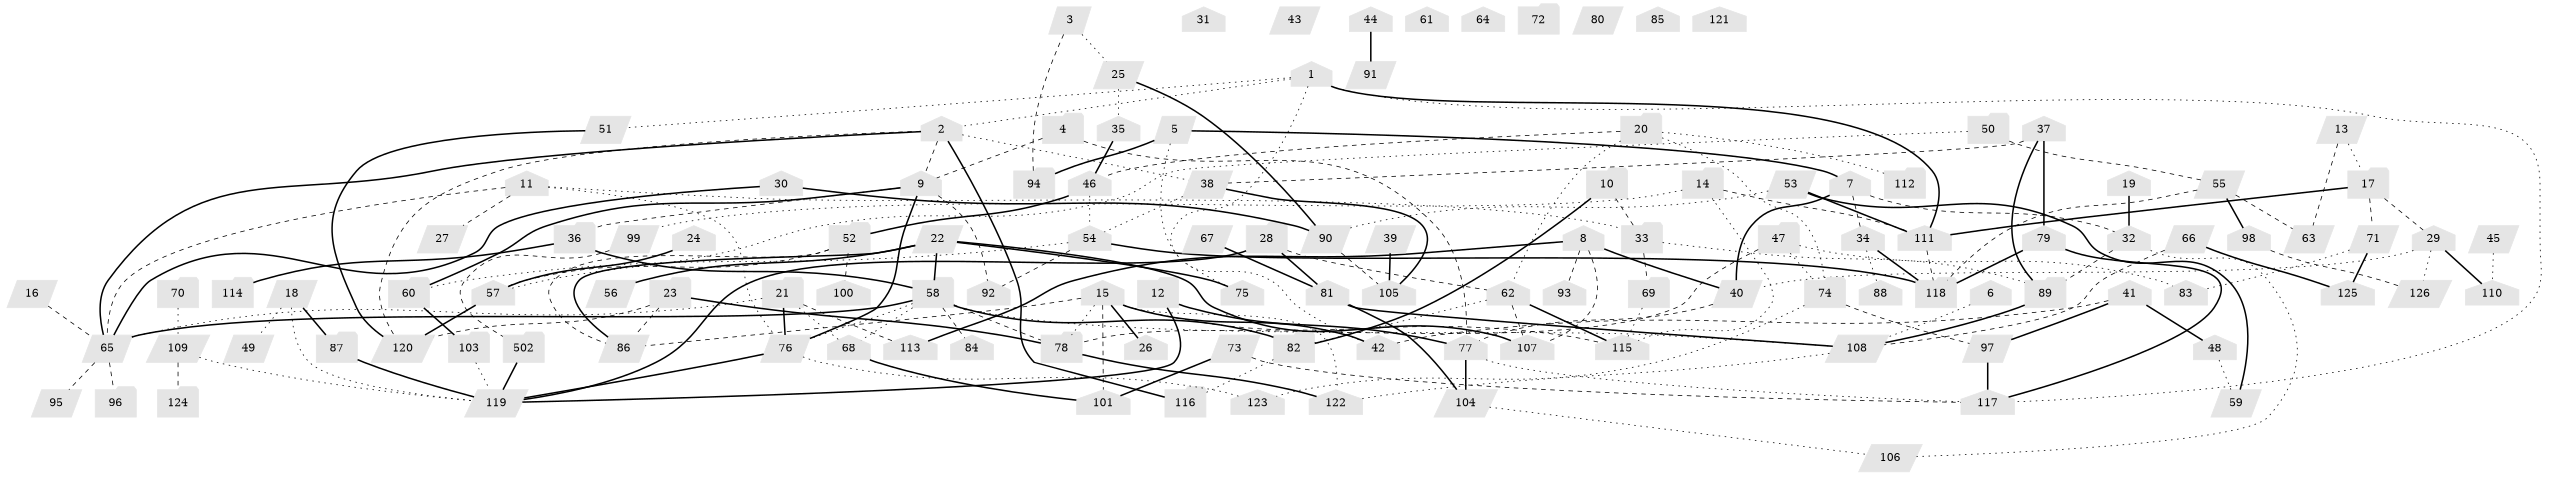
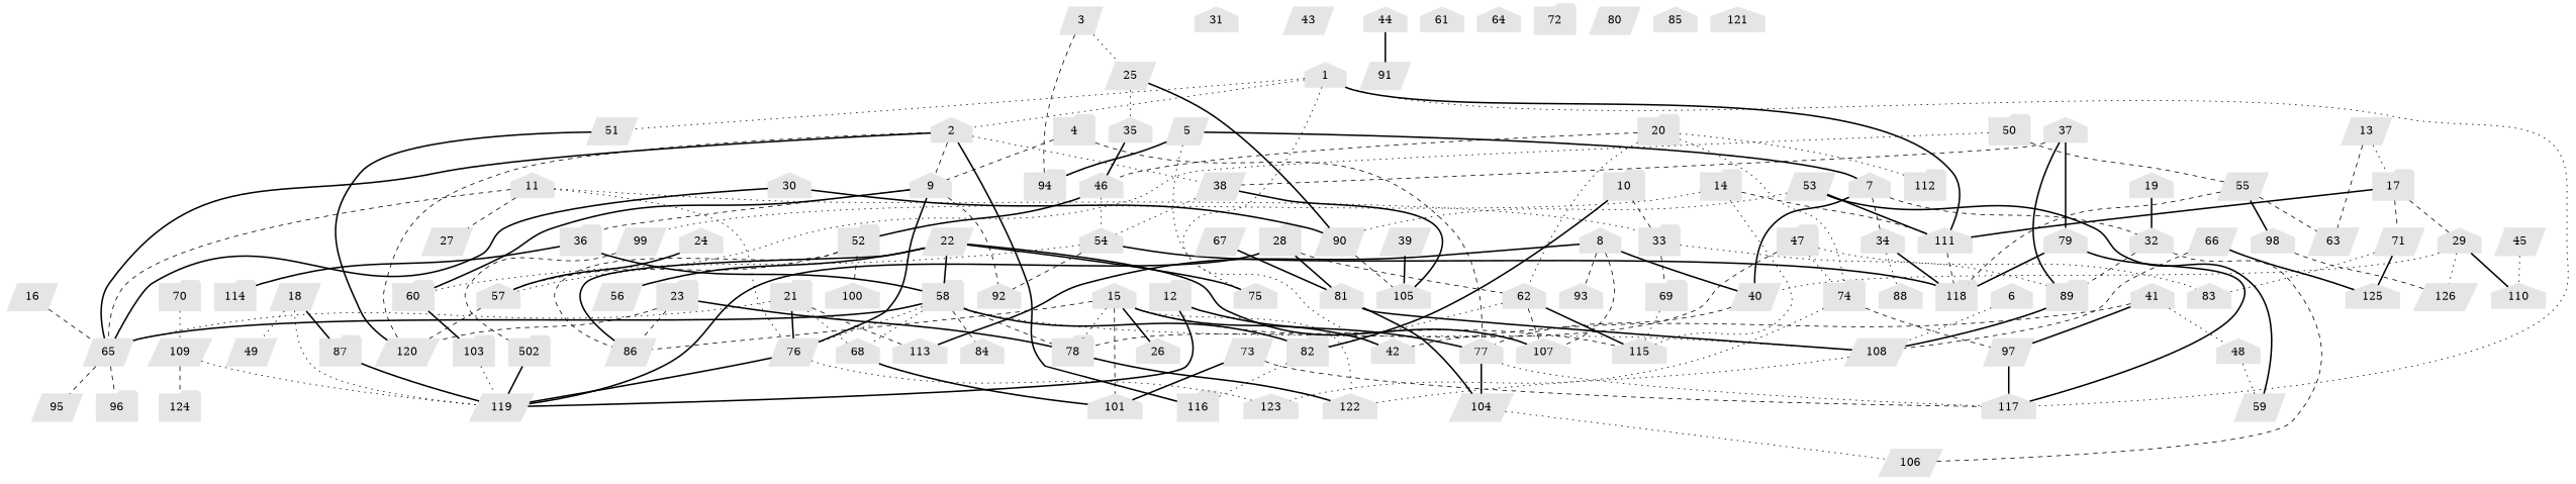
  graph {
    node [color=gray90 shape=house style=filled]
    edge [style=bold]
    1
    2
    51 [shape=parallelogram]
    75
    111
    117
    9
    38 [shape=parallelogram]
    65 [shape=parallelogram]
    116 [shape=folder]
    120 [shape=parallelogram]
    118 [shape=folder]
    36 [shape=folder]
    60 [shape=folder]
    76 [shape=parallelogram]
    92
    54
    105
    95 [shape=parallelogram]
    96 [shape=folder]
    3 [shape=parallelogram]
    25 [shape=parallelogram]
    94 [shape=folder]
    35
    90 [shape=parallelogram]
    4 [shape=folder]
    77
    104 [shape=parallelogram]
    5 [shape=parallelogram]
    7
    42
    32
    34
    40 [shape=parallelogram]
    108 [shape=parallelogram]
    6
    122
    89 [shape=folder]
    106 [shape=parallelogram]
    88
    8
    93
    107
    113
    58 [shape=folder]
    114 [shape=folder]
    103 [shape=folder]
    119 [shape=parallelogram]
    123
    10 [shape=folder]
    33 [shape=folder]
    82 [shape=folder]
    69 [shape=folder]
    11
    27 [shape=parallelogram]
    12 [shape=folder]
    13 [shape=parallelogram]
    17 [shape=folder]
    63 [shape=parallelogram]
    29
    71 [shape=parallelogram]
    49 [shape=parallelogram]
    14 [shape=folder]
    99 [shape=parallelogram]
    115
    n66 [label=502 shape=folder]
    15
    26
    78 [shape=folder]
    86 [shape=parallelogram]
    101
    16 [shape=parallelogram]
    110
    126 [shape=parallelogram]
    83
    125
    18 [shape=parallelogram]
    87 [shape=folder]
    19
    20 [shape=folder]
    46
    62
    74 [shape=folder]
    112 [shape=folder]
    52 [shape=folder]
    97 [shape=parallelogram]
    21 [shape=folder]
    68
    22 [shape=parallelogram]
    56 [shape=parallelogram]
    84
    23 [shape=folder]
    24
    57
    28 [shape=folder]
    81
    30
    31
    37
    79
    39 [shape=parallelogram]
    41
    48
    59 [shape=parallelogram]
    43 [shape=parallelogram]
    91 [shape=parallelogram]
    44
    45 [shape=parallelogram]
    100
    47 [shape=folder]
    50 [shape=folder]
    55 [shape=parallelogram]
    98
    53 [shape=parallelogram]
    61
    64
    66 [shape=parallelogram]
    67 [shape=parallelogram]
    70 [shape=folder]
    109 [shape=parallelogram]
    124 [shape=folder]
    72 [shape=folder]
    73 [shape=parallelogram]
    80 [shape=parallelogram]
    85
    121
    1 -- 2 [style=dotted]
    1 -- 51 [style=dotted]
    1 -- 75 [style=dotted]
    1 -- 111
    1 -- 117 [style=dotted]
    2 -- 9 [style=dashed]
    2 -- 38 [style=dotted]
    2 -- 65
    2 -- 116
    2 -- 120 [style=dashed]
    51 -- 120
    111 -- 118 [style=dashed]
    9 -- 36 [style=dashed]
    9 -- 60
    9 -- 76
    9 -- 92 [style=dashed]
    38 -- 54 [style=dotted]
    38 -- 105
    65 -- 95 [style=dashed]
    65 -- 96 [style=dashed]
    36 -- 58
    36 -- 114
    60 -- 103
    76 -- 119
    76 -- 123 [style=dotted]
    54 -- 118
    54 -- 60 [style=dotted]
    54 -- 92 [style=dashed]
    3 -- 25 [style=dotted]
    3 -- 94 [style=dashed]
    25 -- 35 [style=dotted]
    25 -- 90
    35 -- 46
    90 -- 105 [style=dashed]
    4 -- 9 [style=dashed]
    4 -- 77 [style=dashed]
    77 -- 117 [style=dotted]
    77 -- 104
    104 -- 106 [style=dotted]
    5 -- 94
    5 -- 7
    5 -- 42 [style=dotted]
    7 -- 32 [style=dashed]
    7 -- 34 [style=dashed]
    7 -- 40
    32 -- 89 [style=dashed]
-   32 -- 106 [style=dotted]
+   32 -- 106 [style=dashed]
    34 -- 118
    34 -- 88 [style=dotted]
    40 -- 77 [style=dashed]
    108 -- 122 [style=dotted]
    6 -- 108 [style=dotted]
    89 -- 108
    8 -- 40
    8 -- 93 [style=dashed]
    8 -- 107 [style=dashed]
    8 -- 113
    58 -- 65
    58 -- 76 [style=dotted]
    58 -- 108 [style=dotted]
    58 -- 82
    58 -- 78 [style=dashed]
    58 -- 68 [style=dotted]
    58 -- 84 [style=dashed]
    103 -- 119 [style=dotted]
    10 -- 33 [style=dashed]
    10 -- 82
    33 -- 89 [style=dotted]
    33 -- 69 [style=dashed]
    82 -- 116 [style=dotted]
    69 -- 115 [style=dotted]
    11 -- 65 [style=dashed]
    11 -- 76 [style=dotted]
    11 -- 33 [style=dotted]
    11 -- 27 [style=dashed]
    12 -- 77
    12 -- 119
    13 -- 17 [style=dotted]
    13 -- 63 [style=dashed]
    17 -- 111
    17 -- 29 [style=dashed]
    17 -- 71 [style=dashed]
    29 -- 40 [style=dotted]
    29 -- 110
    29 -- 126 [style=dotted]
    71 -- 83 [style=dotted]
    71 -- 125
    14 -- 111 [style=dashed]
    14 -- 99 [style=dotted]
    14 -- 115 [style=dotted]
    99 -- n66 [style=dashed]
    n66 -- 119
    15 -- 42
    15 -- 122 [style=dotted]
    15 -- 115 [style=dashed]
    15 -- 26
    15 -- 78 [style=dotted]
    15 -- 86 [style=dashed]
    15 -- 101 [style=dashed]
    78 -- 122
    16 -- 65 [style=dashed]
    18 -- 119 [style=dotted]
    18 -- 49 [style=dotted]
    18 -- 87
    87 -- 119
    19 -- 32
    20 -- 46 [style=dashed]
    20 -- 62 [style=dotted]
    20 -- 74 [style=dotted]
    20 -- 112 [style=dotted]
    46 -- 54 [style=dotted]
    46 -- 52
    62 -- 107 [style=dashed]
    62 -- 82 [style=dotted]
    62 -- 115
    74 -- 123 [style=dotted]
    74 -- 97 [style=dashed]
    52 -- 86 [style=dashed]
    52 -- 57 [style=dashed]
    52 -- 100 [style=dashed]
    97 -- 117
    21 -- 65 [style=dotted]
    21 -- 76
    21 -- 113 [style=dashed]
    21 -- 68 [style=dotted]
    68 -- 101
    22 -- 75
    22 -- 107
    22 -- 58
    22 -- 86
    22 -- 56
    23 -- 120 [style=dashed]
    23 -- 78
    23 -- 86 [style=dashed]
    24 -- 57
-   57 -- 120
+   57 -- 120 [style=dashed]
    28 -- 119
    28 -- 62 [style=dashed]
    28 -- 81
    81 -- 104
    81 -- 108
    30 -- 65
    30 -- 90
    37 -- 38 [style=dashed]
    37 -- 89
    37 -- 79
    79 -- 117
    79 -- 118
    39 -- 105
    41 -- 42 [style=dashed]
    41 -- 97
-   41 -- 48
+   41 -- 48 [style=dotted]
    48 -- 59 [style=dotted]
    44 -- 91
    45 -- 110 [style=dotted]
    47 -- 78 [style=dashed]
    47 -- 83 [style=dotted]
    47 -- 74 [style=dotted]
    50 -- 57 [style=dotted]
    50 -- 55 [style=dashed]
    55 -- 118 [style=dashed]
    55 -- 63 [style=dashed]
    55 -- 98
    98 -- 126 [style=dashed]
    53 -- 111
    53 -- 90 [style=dotted]
    53 -- 59
    66 -- 108 [style=dashed]
    66 -- 125
    67 -- 81
    70 -- 109 [style=dotted]
    109 -- 119 [style=dotted]
    109 -- 124 [style=dashed]
    73 -- 117 [style=dashed]
    73 -- 101
  }
